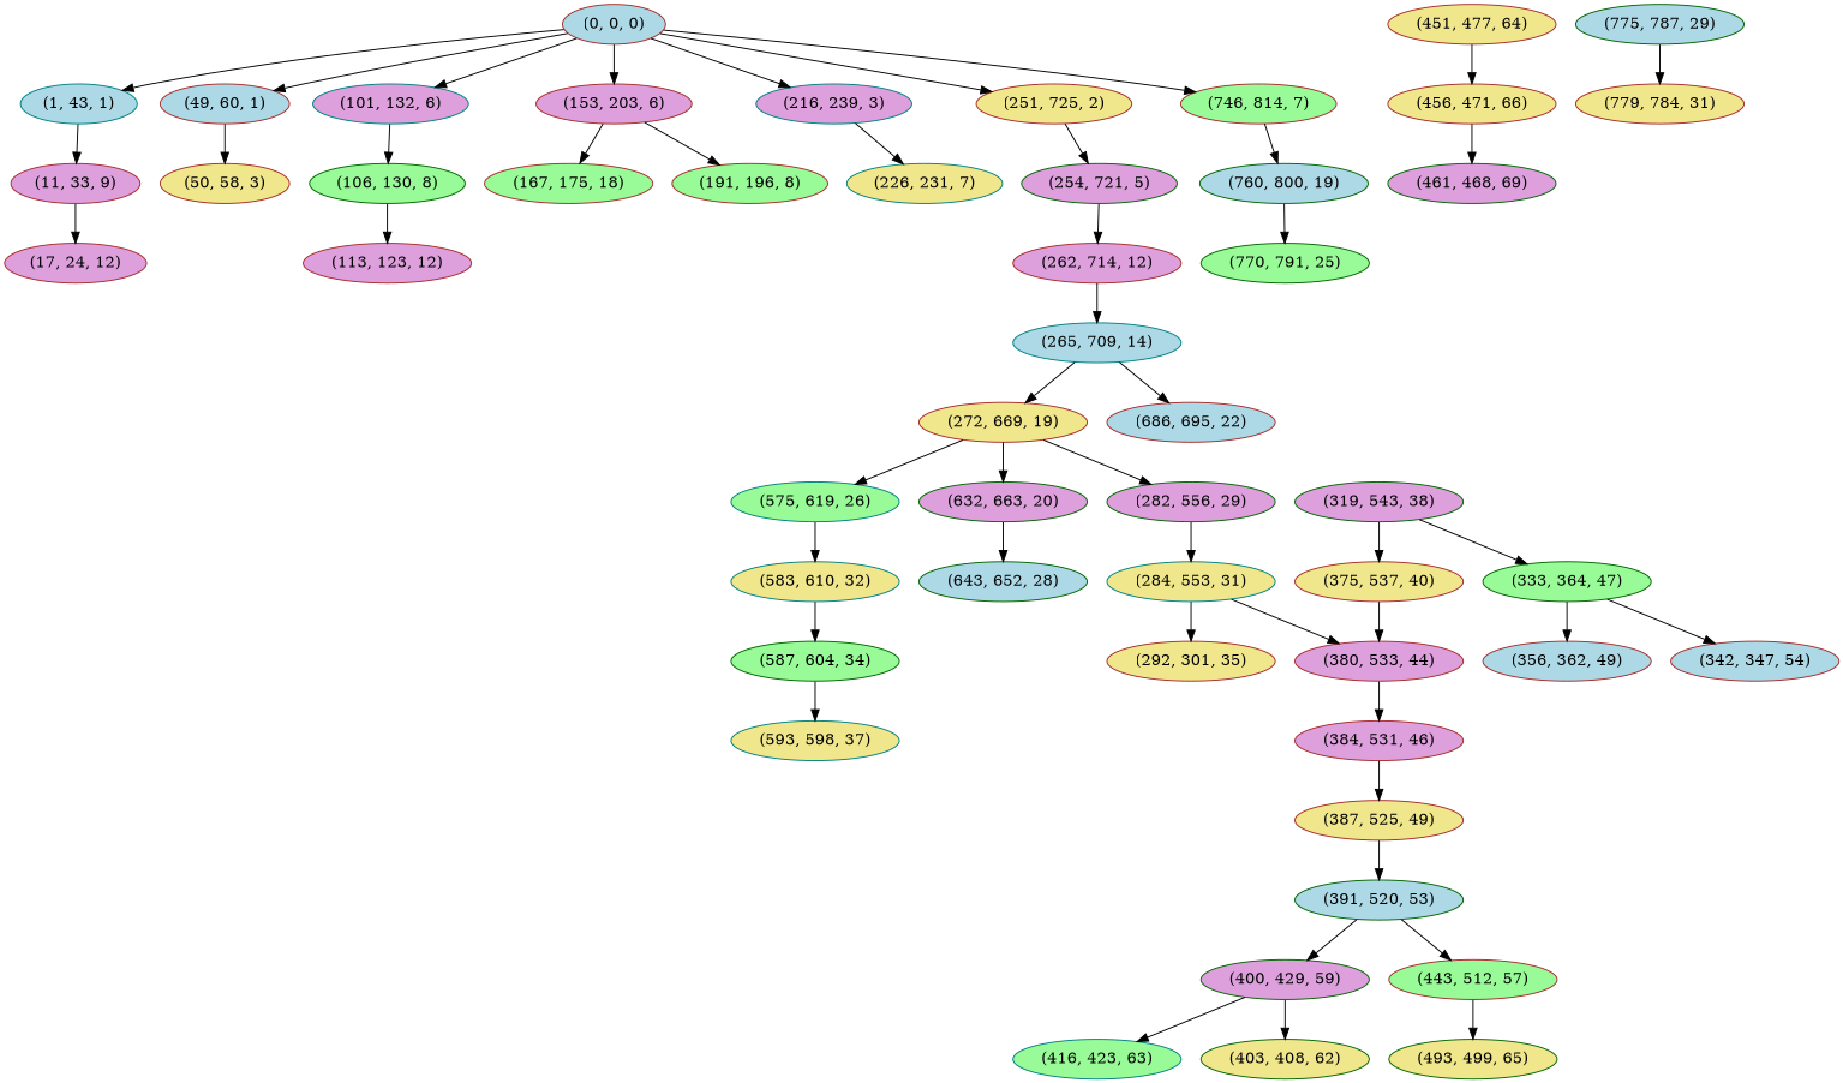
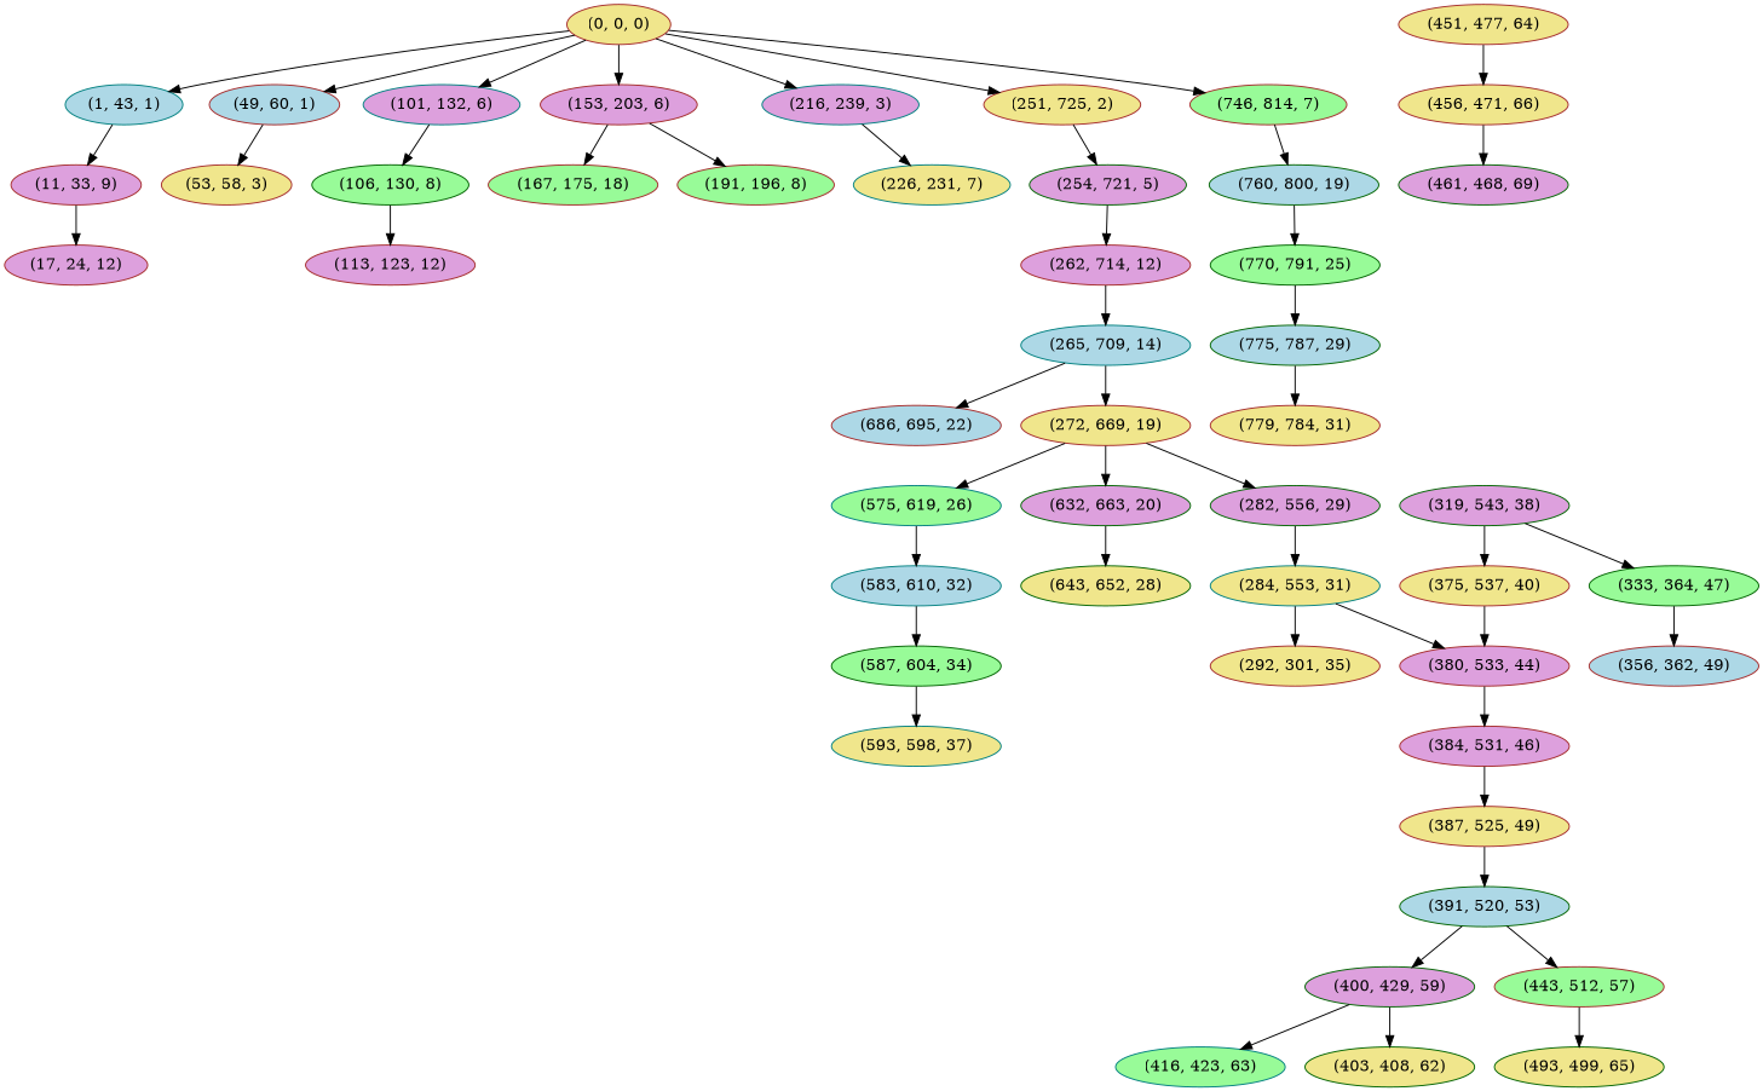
  digraph {
    node [color=brown fillcolor=khaki style=filled]
-   "(0, 0, 0)" [fillcolor=lightblue]
+   "(0, 0, 0)"
    "(1, 43, 1)" [color=teal fillcolor=lightblue]
    "(49, 60, 1)" [fillcolor=lightblue]
    "(101, 132, 6)" [color=teal fillcolor=plum]
    "(153, 203, 6)" [fillcolor=plum]
    "(216, 239, 3)" [color=teal fillcolor=plum]
    "(251, 725, 2)"
    "(746, 814, 7)" [fillcolor=palegreen]
    "(11, 33, 9)" [fillcolor=plum]
-   "(53, 58, 3)" [label="(50, 58, 3)"]
+   "(53, 58, 3)"
    "(106, 130, 8)" [color=darkgreen fillcolor=palegreen]
    "(167, 175, 18)" [fillcolor=palegreen]
    "(191, 196, 8)" [fillcolor=palegreen]
    "(226, 231, 7)" [color=teal]
    "(254, 721, 5)" [color=darkgreen fillcolor=plum]
    "(760, 800, 19)" [color=darkgreen fillcolor=lightblue]
    "(17, 24, 12)" [fillcolor=plum]
    "(113, 123, 12)" [fillcolor=plum]
    "(262, 714, 12)" [fillcolor=plum]
    "(265, 709, 14)" [color=teal fillcolor=lightblue]
    "(272, 669, 19)"
    "(686, 695, 22)" [fillcolor=lightblue]
    "(282, 556, 29)" [color=darkgreen fillcolor=plum]
    "(575, 619, 26)" [color=teal fillcolor=palegreen]
    "(632, 663, 20)" [color=darkgreen fillcolor=plum]
    "(284, 553, 31)" [color=teal]
-   "(583, 610, 32)" [color=teal]
-   "(643, 652, 28)" [color=darkgreen fillcolor=lightblue]
+   "(583, 610, 32)" [color=teal fillcolor=lightblue]
+   "(643, 652, 28)" [color=darkgreen]
    "(292, 301, 35)"
    "(380, 533, 44)" [fillcolor=plum]
    "(319, 543, 38)" [color=darkgreen fillcolor=plum]
    "(333, 364, 47)" [color=darkgreen fillcolor=palegreen]
    "(375, 537, 40)"
-   "(342, 347, 54)" [fillcolor=lightblue]
    "(356, 362, 49)" [fillcolor=lightblue]
    "(384, 531, 46)" [fillcolor=plum]
    "(387, 525, 49)"
    "(391, 520, 53)" [color=darkgreen fillcolor=lightblue]
    "(400, 429, 59)" [color=darkgreen fillcolor=plum]
    "(443, 512, 57)" [fillcolor=palegreen]
    "(403, 408, 62)" [color=darkgreen]
    "(416, 423, 63)" [color=teal fillcolor=palegreen]
    "(493, 499, 65)" [color=darkgreen]
    "(451, 477, 64)"
    "(456, 471, 66)"
    "(461, 468, 69)" [color=darkgreen fillcolor=plum]
    "(587, 604, 34)" [color=darkgreen fillcolor=palegreen]
    "(593, 598, 37)" [color=teal]
    "(770, 791, 25)" [color=darkgreen fillcolor=palegreen]
    "(775, 787, 29)" [color=darkgreen fillcolor=lightblue]
    "(779, 784, 31)"
    "(0, 0, 0)" -> "(1, 43, 1)"
    "(0, 0, 0)" -> "(49, 60, 1)"
    "(0, 0, 0)" -> "(101, 132, 6)"
    "(0, 0, 0)" -> "(153, 203, 6)"
    "(0, 0, 0)" -> "(216, 239, 3)"
    "(0, 0, 0)" -> "(251, 725, 2)"
    "(0, 0, 0)" -> "(746, 814, 7)"
    "(1, 43, 1)" -> "(11, 33, 9)"
    "(49, 60, 1)" -> "(53, 58, 3)"
    "(101, 132, 6)" -> "(106, 130, 8)"
    "(153, 203, 6)" -> "(167, 175, 18)"
    "(153, 203, 6)" -> "(191, 196, 8)"
    "(216, 239, 3)" -> "(226, 231, 7)"
    "(251, 725, 2)" -> "(254, 721, 5)"
    "(746, 814, 7)" -> "(760, 800, 19)"
    "(11, 33, 9)" -> "(17, 24, 12)"
    "(106, 130, 8)" -> "(113, 123, 12)"
    "(254, 721, 5)" -> "(262, 714, 12)"
    "(760, 800, 19)" -> "(770, 791, 25)"
    "(262, 714, 12)" -> "(265, 709, 14)"
    "(265, 709, 14)" -> "(272, 669, 19)"
    "(265, 709, 14)" -> "(686, 695, 22)"
    "(272, 669, 19)" -> "(282, 556, 29)"
    "(272, 669, 19)" -> "(575, 619, 26)"
    "(272, 669, 19)" -> "(632, 663, 20)"
    "(282, 556, 29)" -> "(284, 553, 31)"
    "(575, 619, 26)" -> "(583, 610, 32)"
    "(632, 663, 20)" -> "(643, 652, 28)"
    "(284, 553, 31)" -> "(292, 301, 35)"
    "(284, 553, 31)" -> "(380, 533, 44)"
    "(583, 610, 32)" -> "(587, 604, 34)"
    "(380, 533, 44)" -> "(384, 531, 46)"
    "(319, 543, 38)" -> "(333, 364, 47)"
    "(319, 543, 38)" -> "(375, 537, 40)"
-   "(333, 364, 47)" -> "(342, 347, 54)"
    "(333, 364, 47)" -> "(356, 362, 49)"
    "(375, 537, 40)" -> "(380, 533, 44)"
    "(384, 531, 46)" -> "(387, 525, 49)"
    "(387, 525, 49)" -> "(391, 520, 53)"
    "(391, 520, 53)" -> "(400, 429, 59)"
    "(391, 520, 53)" -> "(443, 512, 57)"
    "(400, 429, 59)" -> "(403, 408, 62)"
    "(400, 429, 59)" -> "(416, 423, 63)"
    "(443, 512, 57)" -> "(493, 499, 65)"
    "(451, 477, 64)" -> "(456, 471, 66)"
    "(456, 471, 66)" -> "(461, 468, 69)"
    "(587, 604, 34)" -> "(593, 598, 37)"
+   "(770, 791, 25)" -> "(775, 787, 29)"
    "(775, 787, 29)" -> "(779, 784, 31)"
  }
